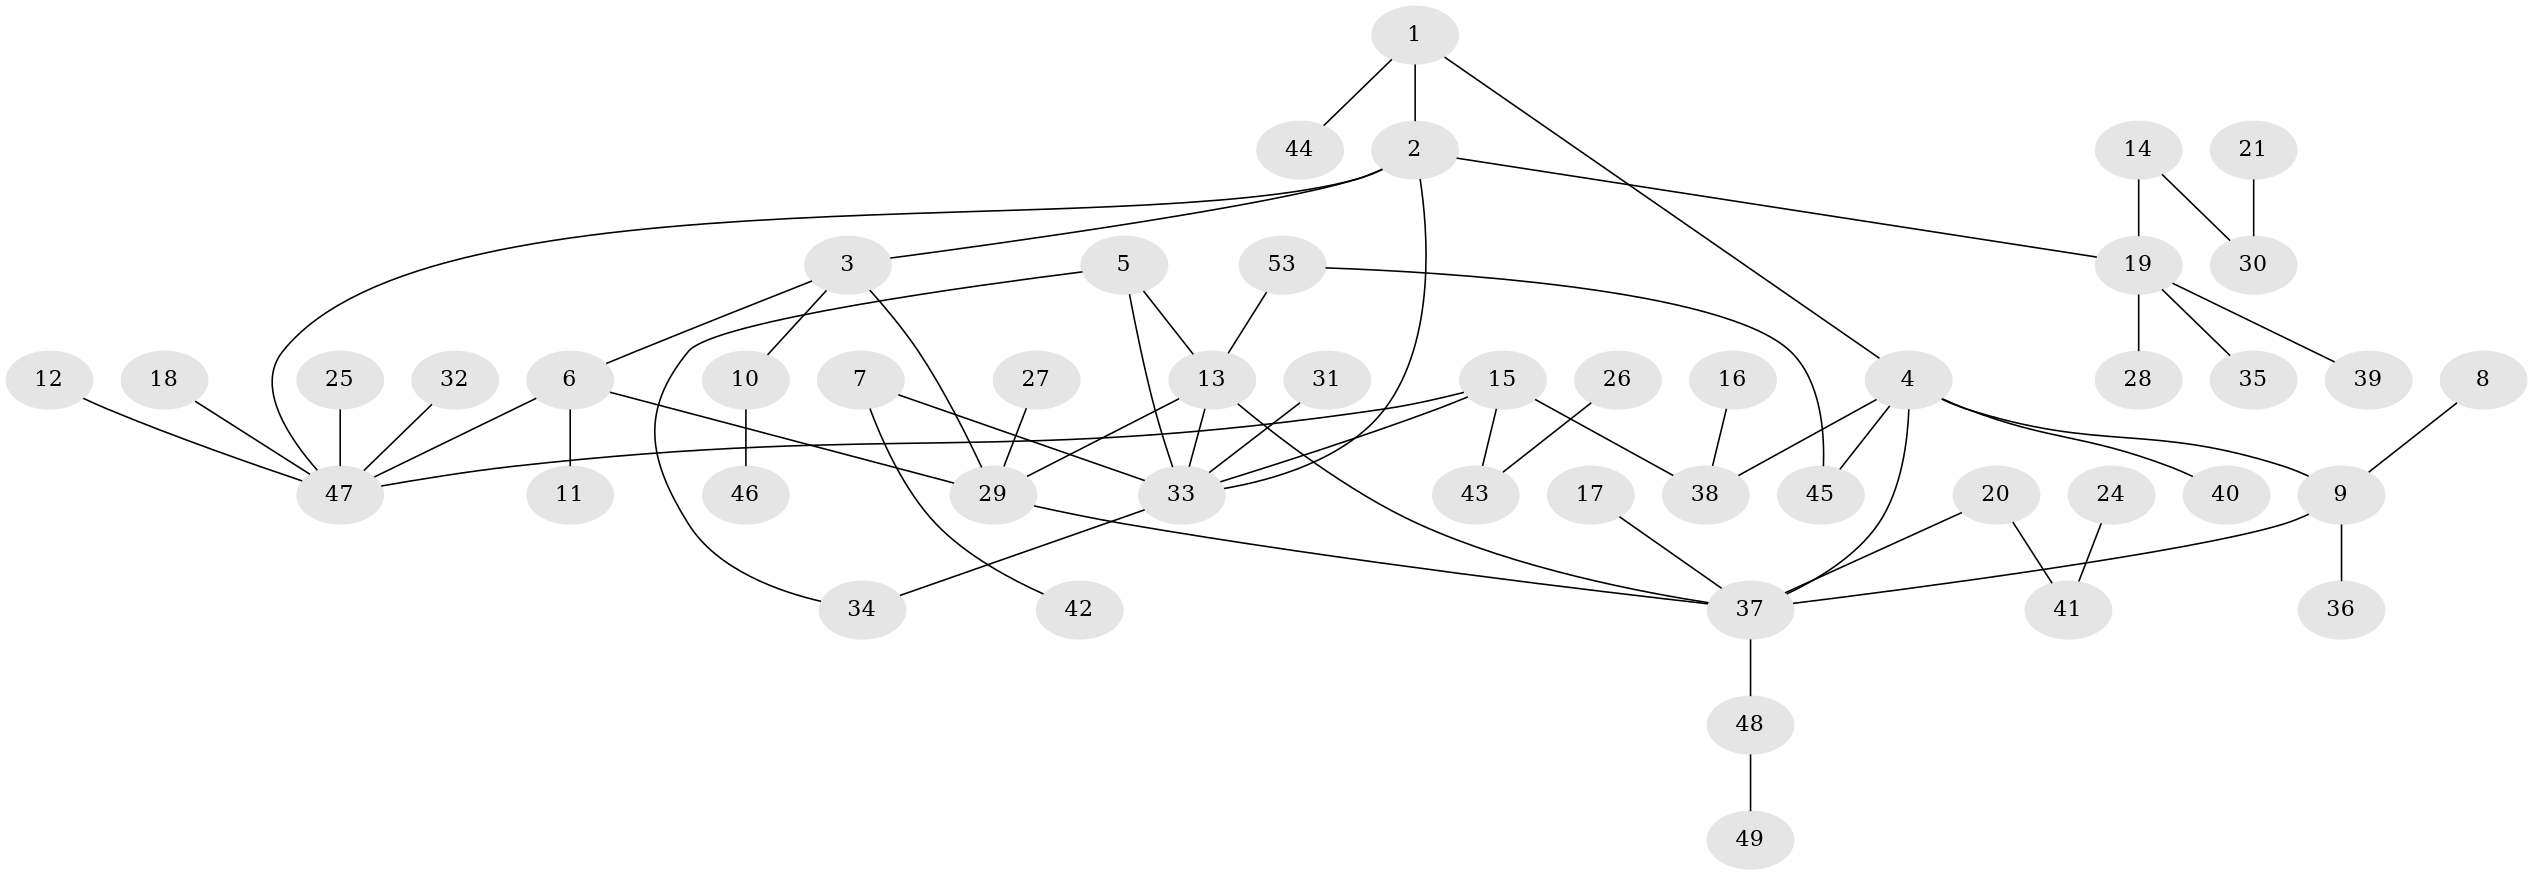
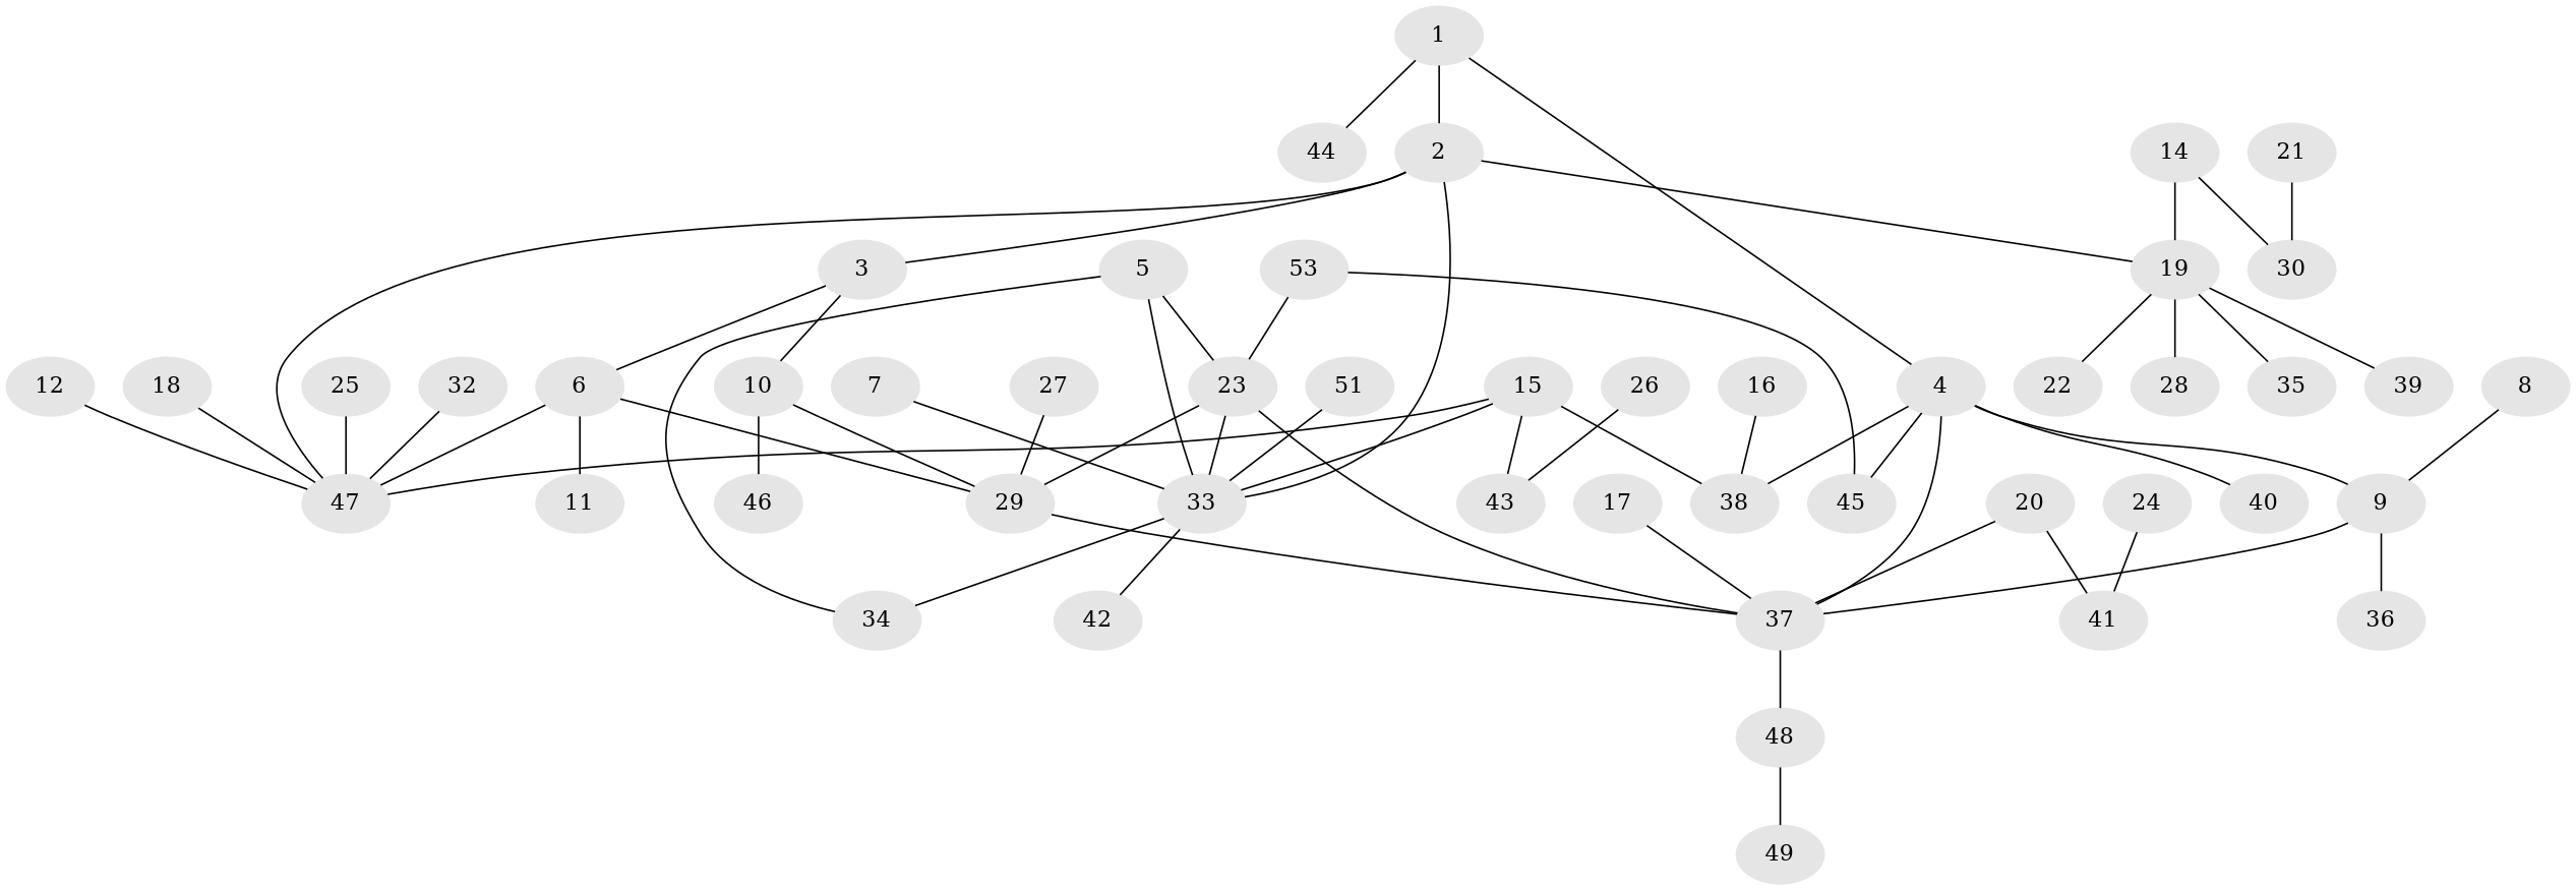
  graph {
    node [color=gray90 style=filled]
    edge [weight=1.0]
    1
    2
    4
    44
    3
    19
    33
    47
    9
    37
    38
    40
    45
    6
    10
    29
+   22
    28
    35
    39
    34
    42
    11
    46
    36
    48
    5
-   23 [label=13]
+   23
    7
    8
    12
    n32 [label=53]
    14
    30
    15
    43
    16
    17
    18
    20
    41
    21
    24
    25
    26
    27
-   31
+   31 [label=51]
    32
    49
    1 -- 2 [weight=2.0]
    1 -- 4
    1 -- 44
    2 -- 3
    2 -- 19
    2 -- 33
    2 -- 47
    4 -- 9
    4 -- 37
    4 -- 38
    4 -- 40
    4 -- 45
    3 -- 6
    3 -- 10
-   3 -- 29
+   10 -- 29
+   19 -- 22
    19 -- 28
    19 -- 35
    19 -- 39
    33 -- 34
-   7 -- 42
+   33 -- 42
    9 -- 37
    9 -- 36
    37 -- 48
    6 -- 47
    6 -- 29
    6 -- 11
    10 -- 46
    29 -- 37
    48 -- 49
    5 -- 33
    5 -- 34
    5 -- 23
    23 -- 33
    23 -- 37
    23 -- 29
    7 -- 33
    8 -- 9
    12 -- 47
    n32 -- 45
    n32 -- 23
    14 -- 19
    14 -- 30
    15 -- 33
    15 -- 47
    15 -- 38
    15 -- 43
    16 -- 38
    17 -- 37
    18 -- 47
    20 -- 37
    20 -- 41
    21 -- 30
    24 -- 41
    25 -- 47
    26 -- 43
    27 -- 29
    31 -- 33
    32 -- 47
  }
